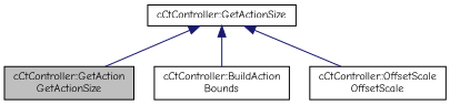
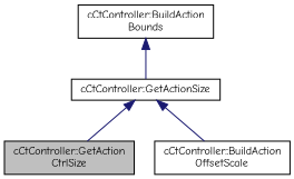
  digraph {
    fontname="Comic Neue"
    rankdir=TB
    node [color=black fillcolor=white fontname="Comic Neue" fontsize=10 shape=record style=filled]
    edge [color=midnightblue dir=back fontname="Comic Neue" fontsize=10 labelfontname=Helvetica labelfontsize=10 style=solid]
-   n1 [fillcolor=grey75 fontcolor=black height=0.2 label="cCtController::GetAction\lGetActionSize" width=0.4]
+   n1 [fillcolor=grey75 fontcolor=black height=0.2 label="cCtController::GetAction\lCtrlSize" width=0.4]
    n2 [height=0.2 label="cCtController::GetActionSize" width=0.4]
    n3 [height=0.2 label="cCtController::BuildAction\lBounds" width=0.4]
-   n4 [height=0.2 label="cCtController::OffsetScale\lOffsetScale" width=0.4]
+   n4 [height=0.2 label="cCtController::BuildAction\lOffsetScale" width=0.4]
    n2 -> n1
-   n2 -> n3
+   n3 -> n2
    n2 -> n4
  }
